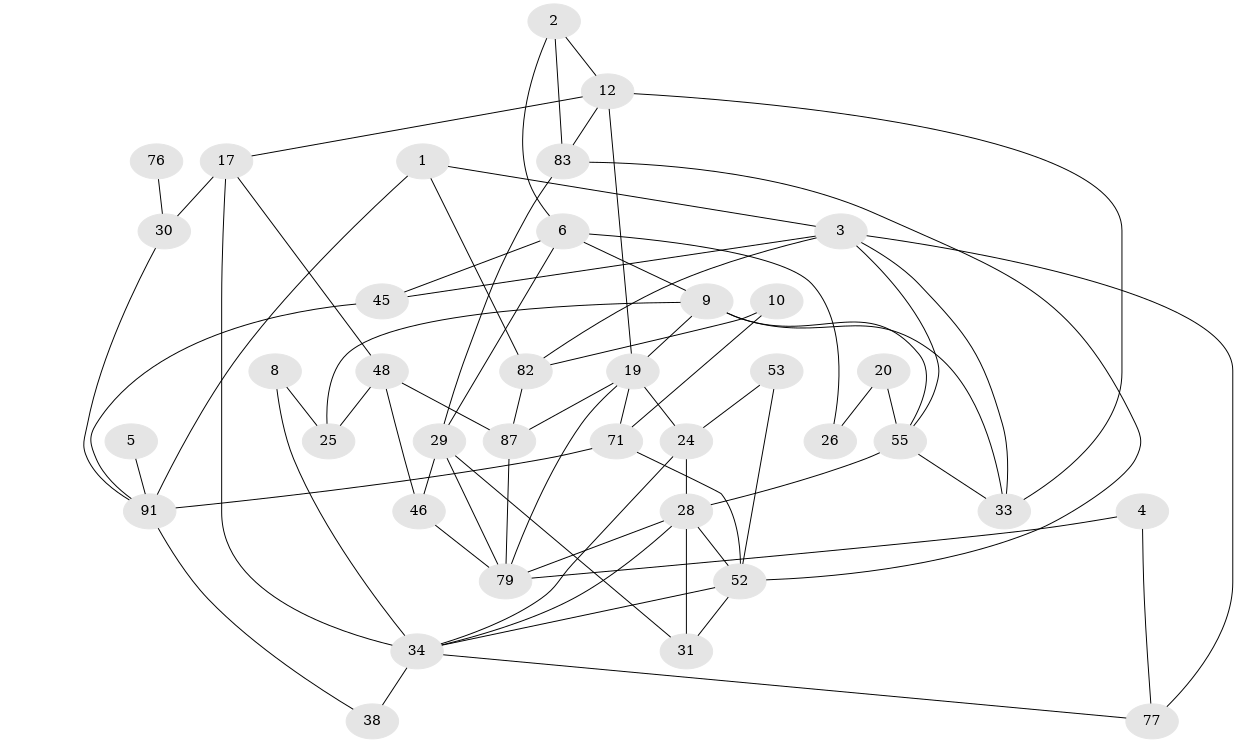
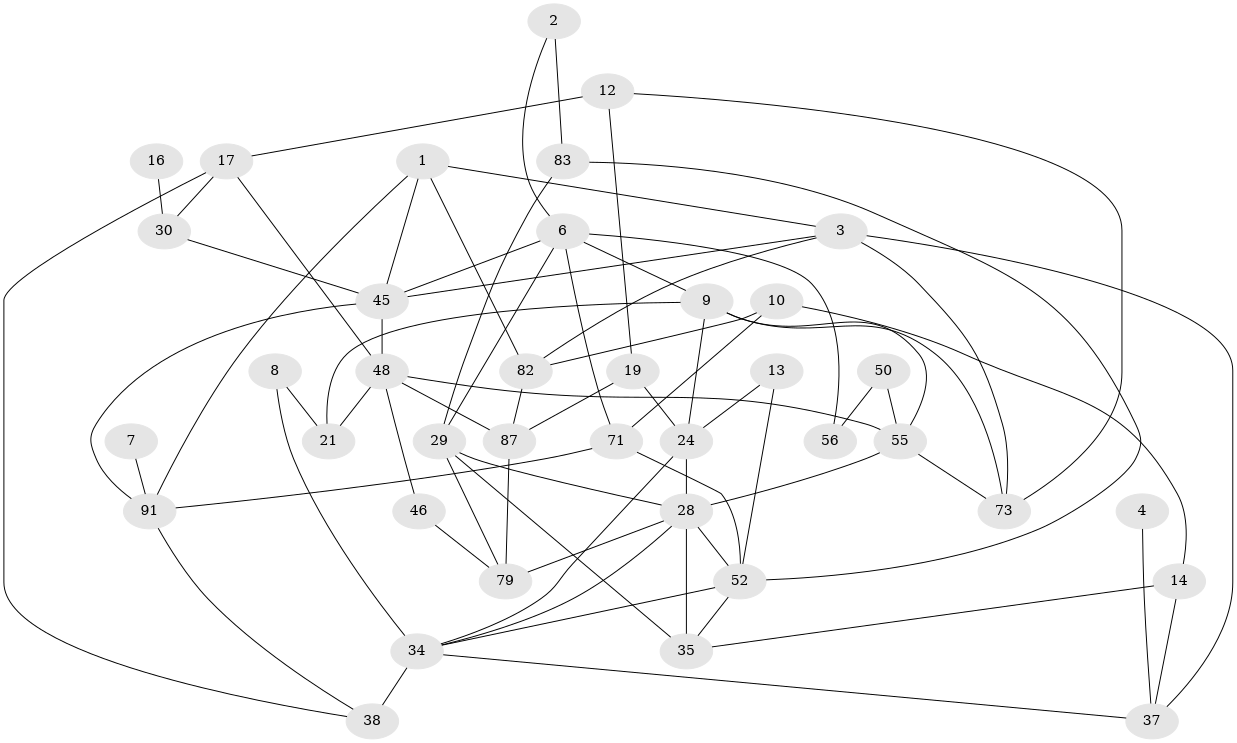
  graph {
    node [color=gray90 style=filled]
    edge [weight=1.0]
    1
    3
    n3 [label=45]
    n4 [label=82]
    n5 [label=91]
    n6 [label=55]
-   33
-   37 [label=77]
+   33 [label=73]
+   37
    n9 [label=48]
    n10 [label=87]
    38
    2
    6
    12
    n15 [label=83]
-   5
-   26
+   5 [label=7]
+   26 [label=56]
    9
    n19 [label=71]
    29
    17
    19
-   35 [label=31]
+   14
+   35
    n25 [label=52]
    28
    4
    n28 [label=79]
-   16 [label=76]
+   16
    30
-   20
-   21 [label=25]
+   20 [label=50]
+   21
    24
    n34 [label=46]
    8
    34
    10
-   13 [label=53]
+   13
    1 -- 3
+   1 -- n3
    1 -- n4
    1 -- n5
    3 -- n3
    3 -- n4
-   3 -- n6
+   n9 -- n6
    3 -- 33
    3 -- 37
    n3 -- n5
+   n3 -- n9 [weight=2.0]
    n4 -- n10
    n5 -- 38
    n6 -- 33
    n6 -- 28
    n9 -- n10
    n9 -- 21
    n9 -- n34
    n10 -- n28
    2 -- 6
-   2 -- 12
    2 -- n15
    6 -- n3
    6 -- 26
    6 -- 9
-   19 -- n19
+   6 -- n19
    6 -- 29
    12 -- 33
-   12 -- n15
    12 -- 17
    12 -- 19
    n15 -- 29
    n15 -- n25
    5 -- n5
    9 -- n6
    9 -- 33
    9 -- 21
-   9 -- 19
+   9 -- 24
    n19 -- n5
    n19 -- n25
    29 -- 35 [weight=2.0]
    29 -- n28
-   29 -- n34
+   29 -- 28
    17 -- n9
-   17 -- 34
+   17 -- 38
    17 -- 30
    19 -- n10
-   19 -- n28
    19 -- 24
+   14 -- 37
+   14 -- 35
    n25 -- 35
    n25 -- 34
    28 -- 35
    28 -- n25
    28 -- n28
    28 -- 34
    4 -- 37
-   4 -- n28
    16 -- 30
-   30 -- n5
+   30 -- n3
    20 -- n6 [weight=2.0]
    20 -- 26
    24 -- 28
    24 -- 34
    n34 -- n28
    8 -- 21 [weight=2.0]
    8 -- 34
    34 -- 37
    34 -- 38 [weight=2.0]
    10 -- n4
    10 -- n19
+   10 -- 14
    13 -- n25
    13 -- 24
  }
